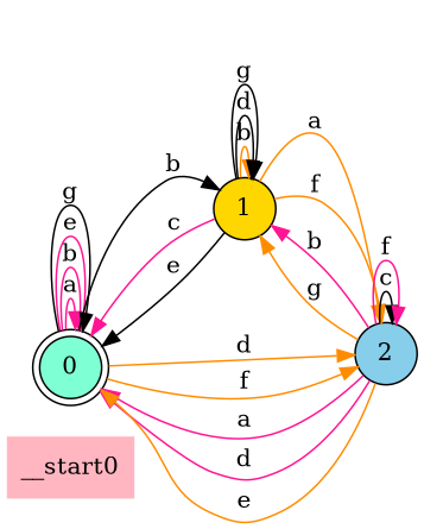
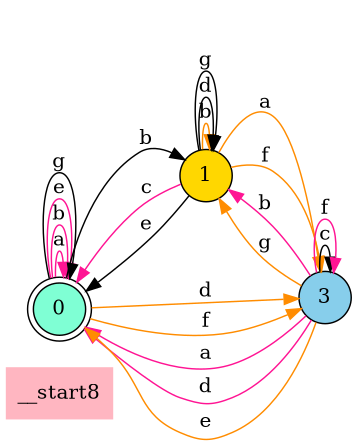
  digraph {
    rankdir=LR
    node [shape=circle style=filled color=black]
    edge [color=deeppink]
-   __start0 [fillcolor=lightpink shape=none color=""]
+   __start0 [fillcolor=lightpink shape=none label=__start8 color=""]
    n2 [fillcolor=aquamarine label=0 shape=doublecircle style="rounded,filled"]
    n3 [fillcolor=gold label=1]
-   n4 [fillcolor=skyblue label=2]
+   n4 [fillcolor=skyblue label=3]
    n2 -> n2 [label=a]
    n2 -> n2 [label=b]
    n2 -> n2 [label=e]
    n2 -> n2 [color=black label=g]
    n2 -> n3 [color=black label=b]
    n2 -> n4 [color=darkorange label=d]
    n2 -> n4 [color=darkorange label=f]
    n3 -> n2 [label=c]
    n3 -> n2 [color=black label=e]
    n3 -> n3 [color=darkorange label=b]
    n3 -> n3 [color=black label=d]
    n3 -> n3 [color=black label=g]
    n3 -> n4 [color=darkorange label=a]
    n3 -> n4 [color=darkorange label=f]
    n4 -> n2 [label=a]
    n4 -> n2 [label=d]
    n4 -> n2 [color=darkorange label=e]
    n4 -> n3 [label=b]
    n4 -> n3 [color=darkorange label=g]
    n4 -> n4 [color=black label=c]
    n4 -> n4 [label=f]
  }
